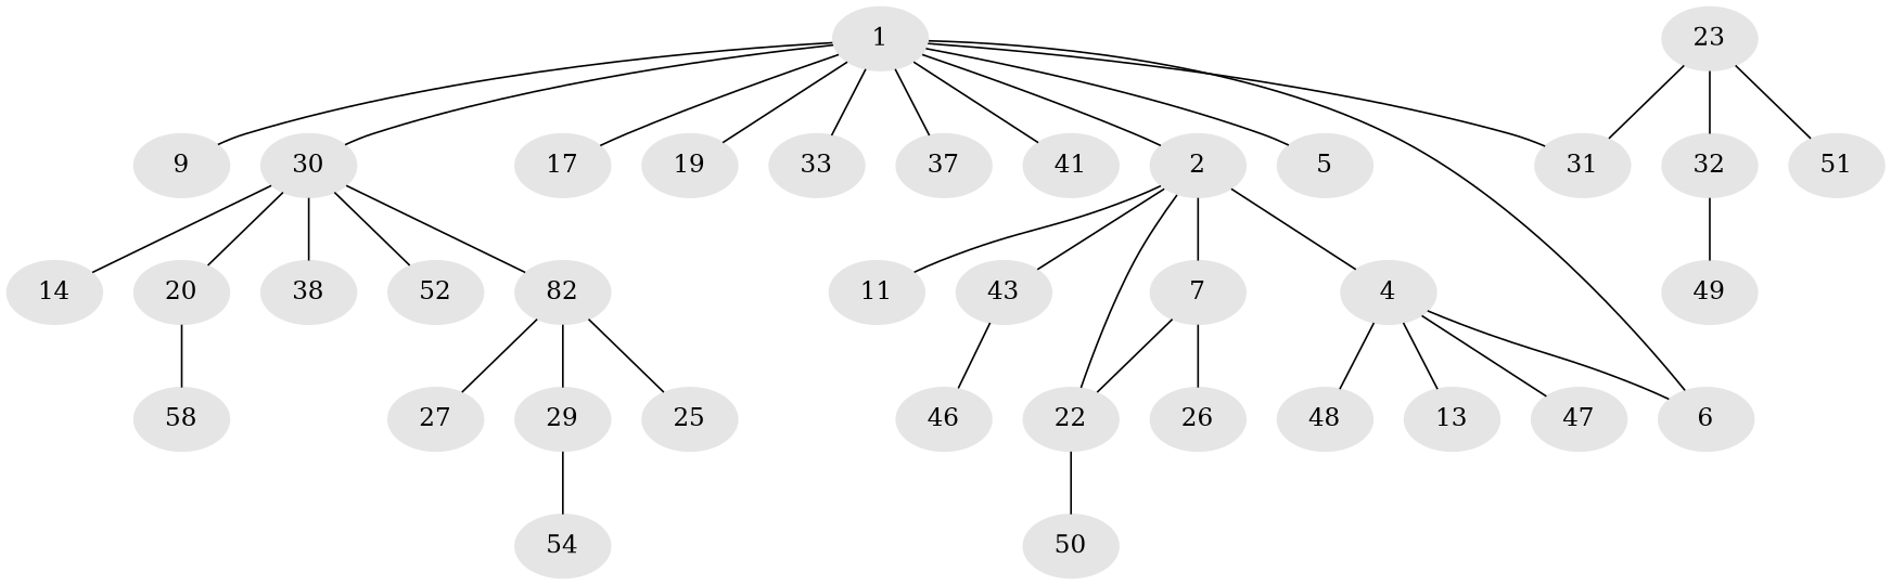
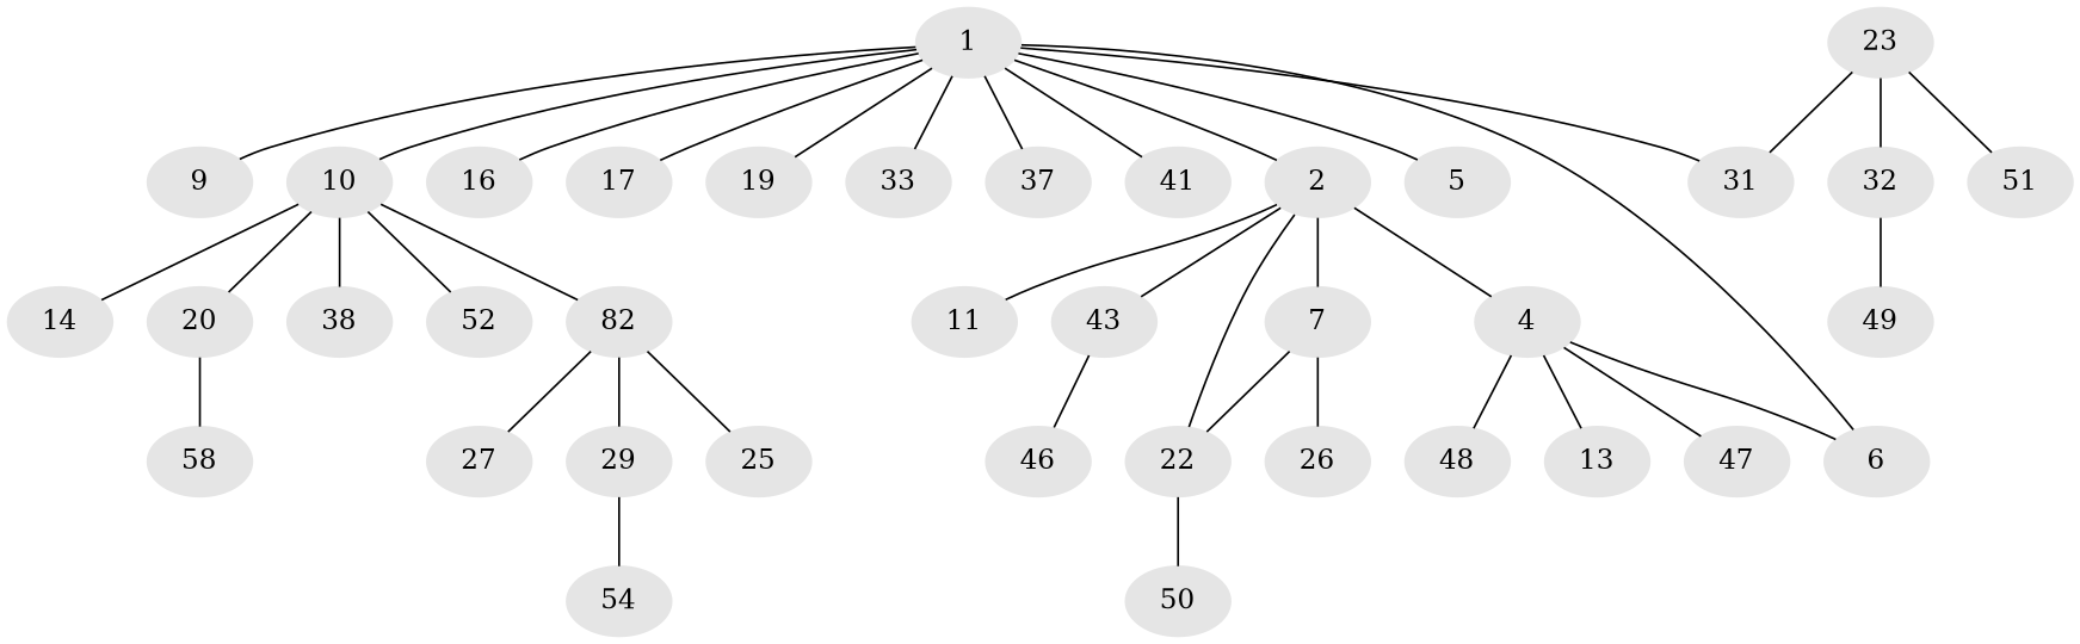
  graph {
    node [color=gray90 style=filled]
    1 [super="+15"]
    2 [super="+3"]
    5
    6 [super="+30"]
    9 [super="+34"]
-   10 [super="+21" label=30]
+   10 [super="+21"]
+   16
    17
    19
    31 [super="+36"]
    33
    37 [super="+53"]
    41 [super="+55"]
    4 [super="+8"]
    7 [super="+45"]
    11 [super="+39"]
    22 [super="+24"]
    43
    n19 [label=82 super="+18"]
    14
    20
    38
    52
    13
    47
    48
    26 [super="+42"]
    50
    46
    23 [super="+40"]
    32 [super="+44"]
    51
    25
    27
    29
    n36 [label=58 super="+35"]
    54
    49
    1 -- 2
    1 -- 5
    1 -- 6
    1 -- 9
    1 -- 10
+   1 -- 16
    1 -- 17
    1 -- 19
    1 -- 31
    1 -- 33
    1 -- 37
    1 -- 41
    2 -- 4
    2 -- 7
    2 -- 11
    2 -- 22
    2 -- 43
    10 -- n19
    10 -- 14
    10 -- 20
    10 -- 38
    10 -- 52
    4 -- 6
    4 -- 13
    4 -- 47
    4 -- 48
    7 -- 22
    7 -- 26
    22 -- 50
    43 -- 46
    n19 -- 25
    n19 -- 27
    n19 -- 29
    20 -- n36
    23 -- 31
    23 -- 32
    23 -- 51
    32 -- 49
    29 -- 54
  }
